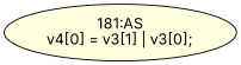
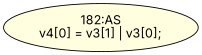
  strict digraph {
    fontname=Inter
-   n1 [ast="<pyverilog.vparser.ast.Assign object at 0x7fee2301c090>" def_var="['v4']" fillcolor=lightyellow label="181:AS\nv4[0] = v3[1] | v3[0];" statements="[]" style=filled typ=Assign use_var="['v3', 'v3']" fontname=Inter]
+   n1 [ast="<pyverilog.vparser.ast.Assign object at 0x7fee2301c090>" def_var="['v4']" fillcolor=lightyellow label="182:AS\nv4[0] = v3[1] | v3[0];" statements="[]" style=filled typ=Assign use_var="['v3', 'v3']" fontname=Inter]
  }
